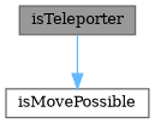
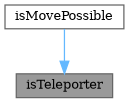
  digraph {
    rankdir=TB
    fontname="DejaVu Serif"
    node [fontname="DejaVu Serif" fontsize=10 shape=box style=filled]
    n1 [color=gray40 fillcolor=grey60 fontcolor=black height=0.2 label=isTeleporter width=0.4]
    n2 [color=grey40 fillcolor=white height=0.2 label=isMovePossible width=0.4]
-   n1 -> n2 [color=steelblue1 fontname="DejaVu Serif" fontsize=10 labelfontname=Helvetica labelfontsize=10 style=solid]
+   n2 -> n1 [color=steelblue1 fontname="DejaVu Serif" fontsize=10 labelfontname=Helvetica labelfontsize=10 style=solid]
  }
